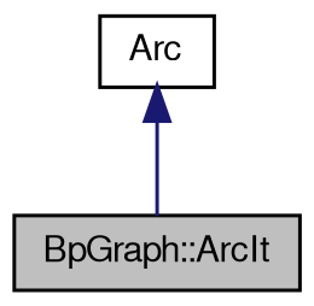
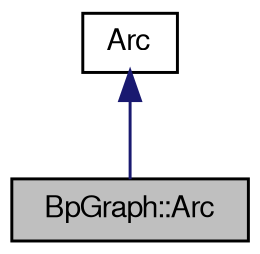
  digraph {
    node [color=black fontname=FreeSans fontsize=10 shape=record style=filled]
-   n1 [fillcolor=grey75 fontcolor=black height=0.2 label="BpGraph::ArcIt" width=0.4]
+   n1 [fillcolor=grey75 fontcolor=black height=0.2 label="BpGraph::Arc" width=0.4]
    n2 [fillcolor=white height=0.2 label=Arc width=0.4]
    n2 -> n1 [color=midnightblue dir=back fontname=FreeSans fontsize=10 labelfontname=FreeSans labelfontsize=10 style=solid]
  }
